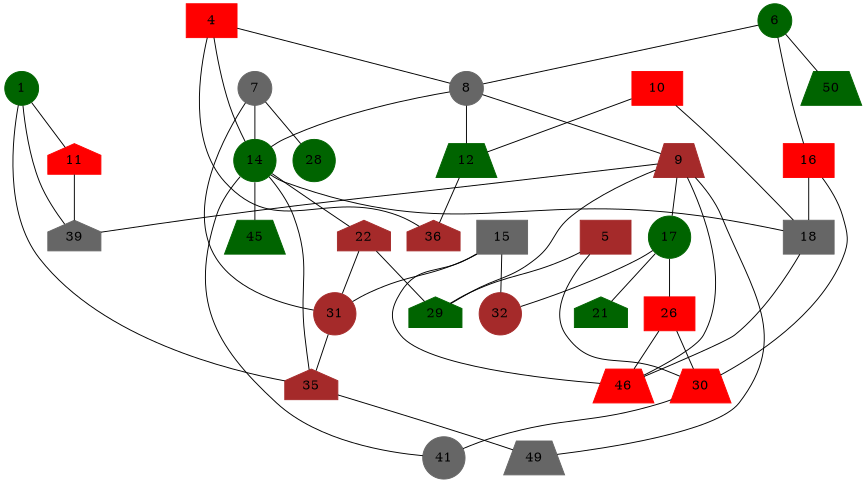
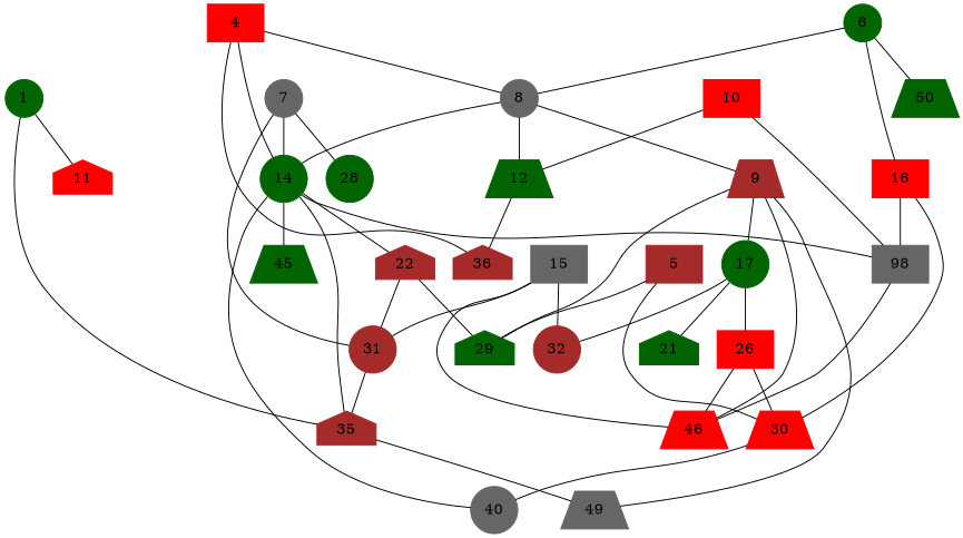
  graph {
    node [color=darkgreen shape=circle style=filled]
    edge [weight=1.0]
    11 [color=red shape=house]
    1
    35 [color=brown shape=house]
-   39 [color=gray40 shape=house]
    n5 [color=gray40 label=49 shape=trapezium]
    4 [color=red shape=box]
    8 [color=gray40]
    14
    36 [color=brown shape=house]
    9 [color=brown shape=trapezium]
    12 [shape=trapezium]
-   18 [color=gray40 shape=box]
+   18 [color=gray40 shape=box label=98]
    22 [color=brown shape=house]
-   40 [color=gray40 label=41]
+   40 [color=gray40]
    45 [shape=trapezium]
    5 [color=brown shape=box]
    29 [shape=house]
    30 [color=red shape=trapezium]
    6
    16 [color=red shape=box]
    50 [shape=trapezium]
    7 [color=gray40]
    28
    31 [color=brown]
    17
    46 [color=red shape=trapezium]
    32 [color=brown]
    21 [shape=house]
    26 [color=red shape=box]
    10 [color=red shape=box]
    15 [color=gray40 shape=box]
-   11 -- 39
    1 -- 11
    1 -- 35
-   1 -- 39
    35 -- n5
    4 -- 8
    4 -- 14
    4 -- 36
    8 -- 14
    8 -- 9
    8 -- 12
    14 -- 35
    14 -- 18
    14 -- 22
    14 -- 40
    14 -- 45
-   9 -- 39
    9 -- n5
    9 -- 29
    9 -- 17
    9 -- 46 [weight=3.0]
    12 -- 36
    18 -- 46
    22 -- 29
    22 -- 31
    5 -- 29
    5 -- 30
    30 -- 40
    6 -- 8
    6 -- 16
    6 -- 50
    16 -- 18
    16 -- 30
    7 -- 14 [weight=2.0]
    7 -- 28
    7 -- 31 [weight=3.0]
    31 -- 35
    17 -- 32
    17 -- 21
    17 -- 26 [weight=2.0]
    26 -- 30
    26 -- 46
    10 -- 12
    10 -- 18
    15 -- 31
    15 -- 46
    15 -- 32
  }
